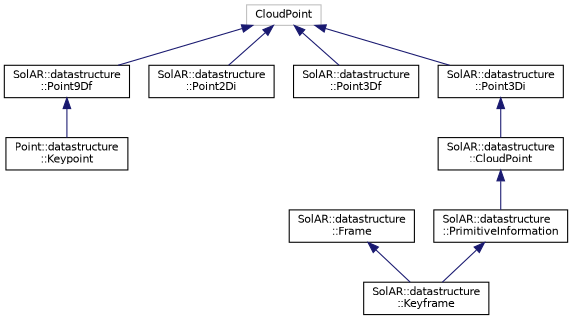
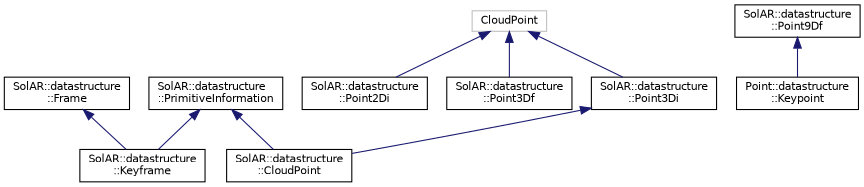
  digraph {
    rankdir=TB
    node [color=black fillcolor=white fontname=Helvetica fontsize=10 shape=record style=filled]
    edge [color=midnightblue dir=back fontname=Helvetica fontsize=10 labelfontname=Helvetica labelfontsize=10 style=solid]
    n1 [height=0.2 label="SolAR::datastructure\l::Frame" width=0.4]
    n2 [height=0.2 label="SolAR::datastructure\l::Keyframe" width=0.4]
    n3 [height=0.2 label="SolAR::datastructure\l::PrimitiveInformation" width=0.4]
    n4 [height=0.2 label="SolAR::datastructure\l::CloudPoint" width=0.4]
    n5 [color=grey75 height=0.2 label=CloudPoint width=0.4]
    n6 [height=0.2 label="SolAR::datastructure\l::Point9Df" width=0.4]
    n7 [height=0.2 label="SolAR::datastructure\l::Point2Di" width=0.4]
    n8 [height=0.2 label="SolAR::datastructure\l::Point3Df" width=0.4]
    n9 [height=0.2 label="SolAR::datastructure\l::Point3Di" width=0.4]
    n10 [height=0.2 label="Point::datastructure\l::Keypoint" width=0.4]
    n1 -> n2
    n3 -> n2
-   n4 -> n3
-   n5 -> n6
+   n3 -> n4
    n5 -> n7
    n5 -> n8
    n5 -> n9
    n6 -> n10
    n9 -> n4
  }
